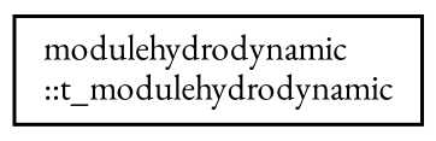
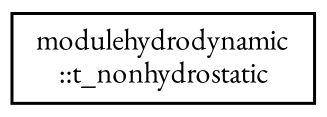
  digraph {
    rankdir=TB
    fontname="EB Garamond"
-   n1 [color=black fillcolor=white fontname="EB Garamond" fontsize=10 height=0.2 label="modulehydrodynamic\l::t_modulehydrodynamic" shape=record style=filled width=0.4]
+   n1 [color=black fillcolor=white fontname="EB Garamond" fontsize=10 height=0.2 label="modulehydrodynamic\l::t_nonhydrostatic" shape=record style=filled width=0.4]
  }
